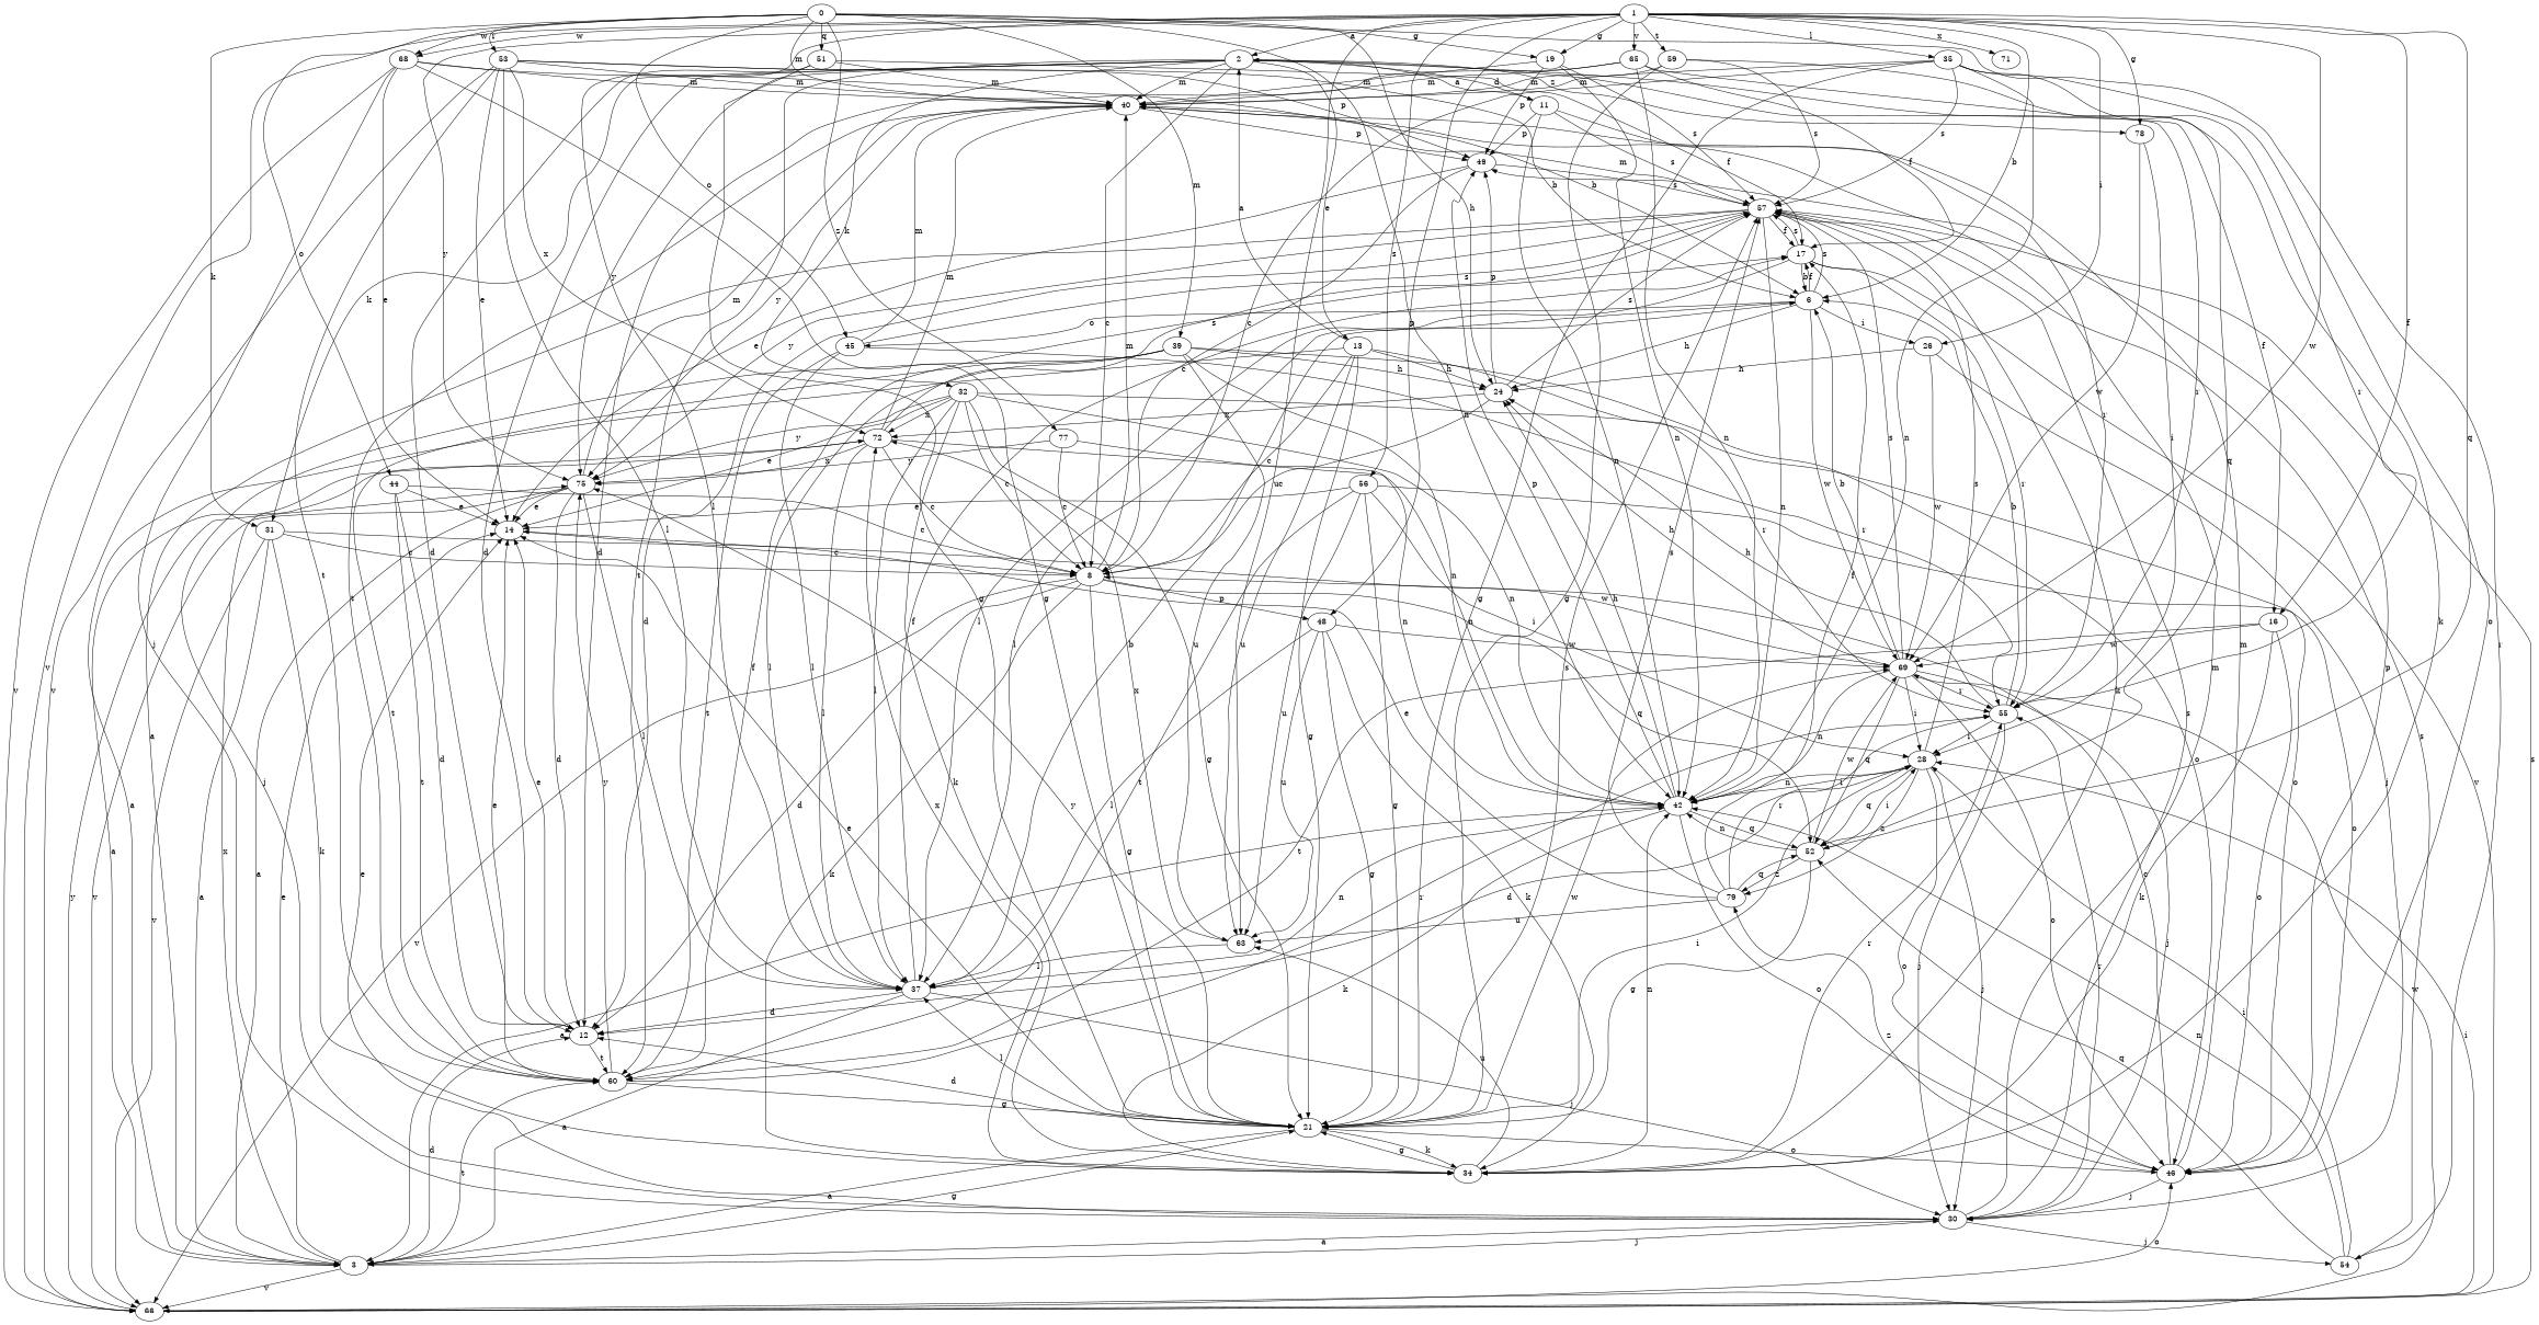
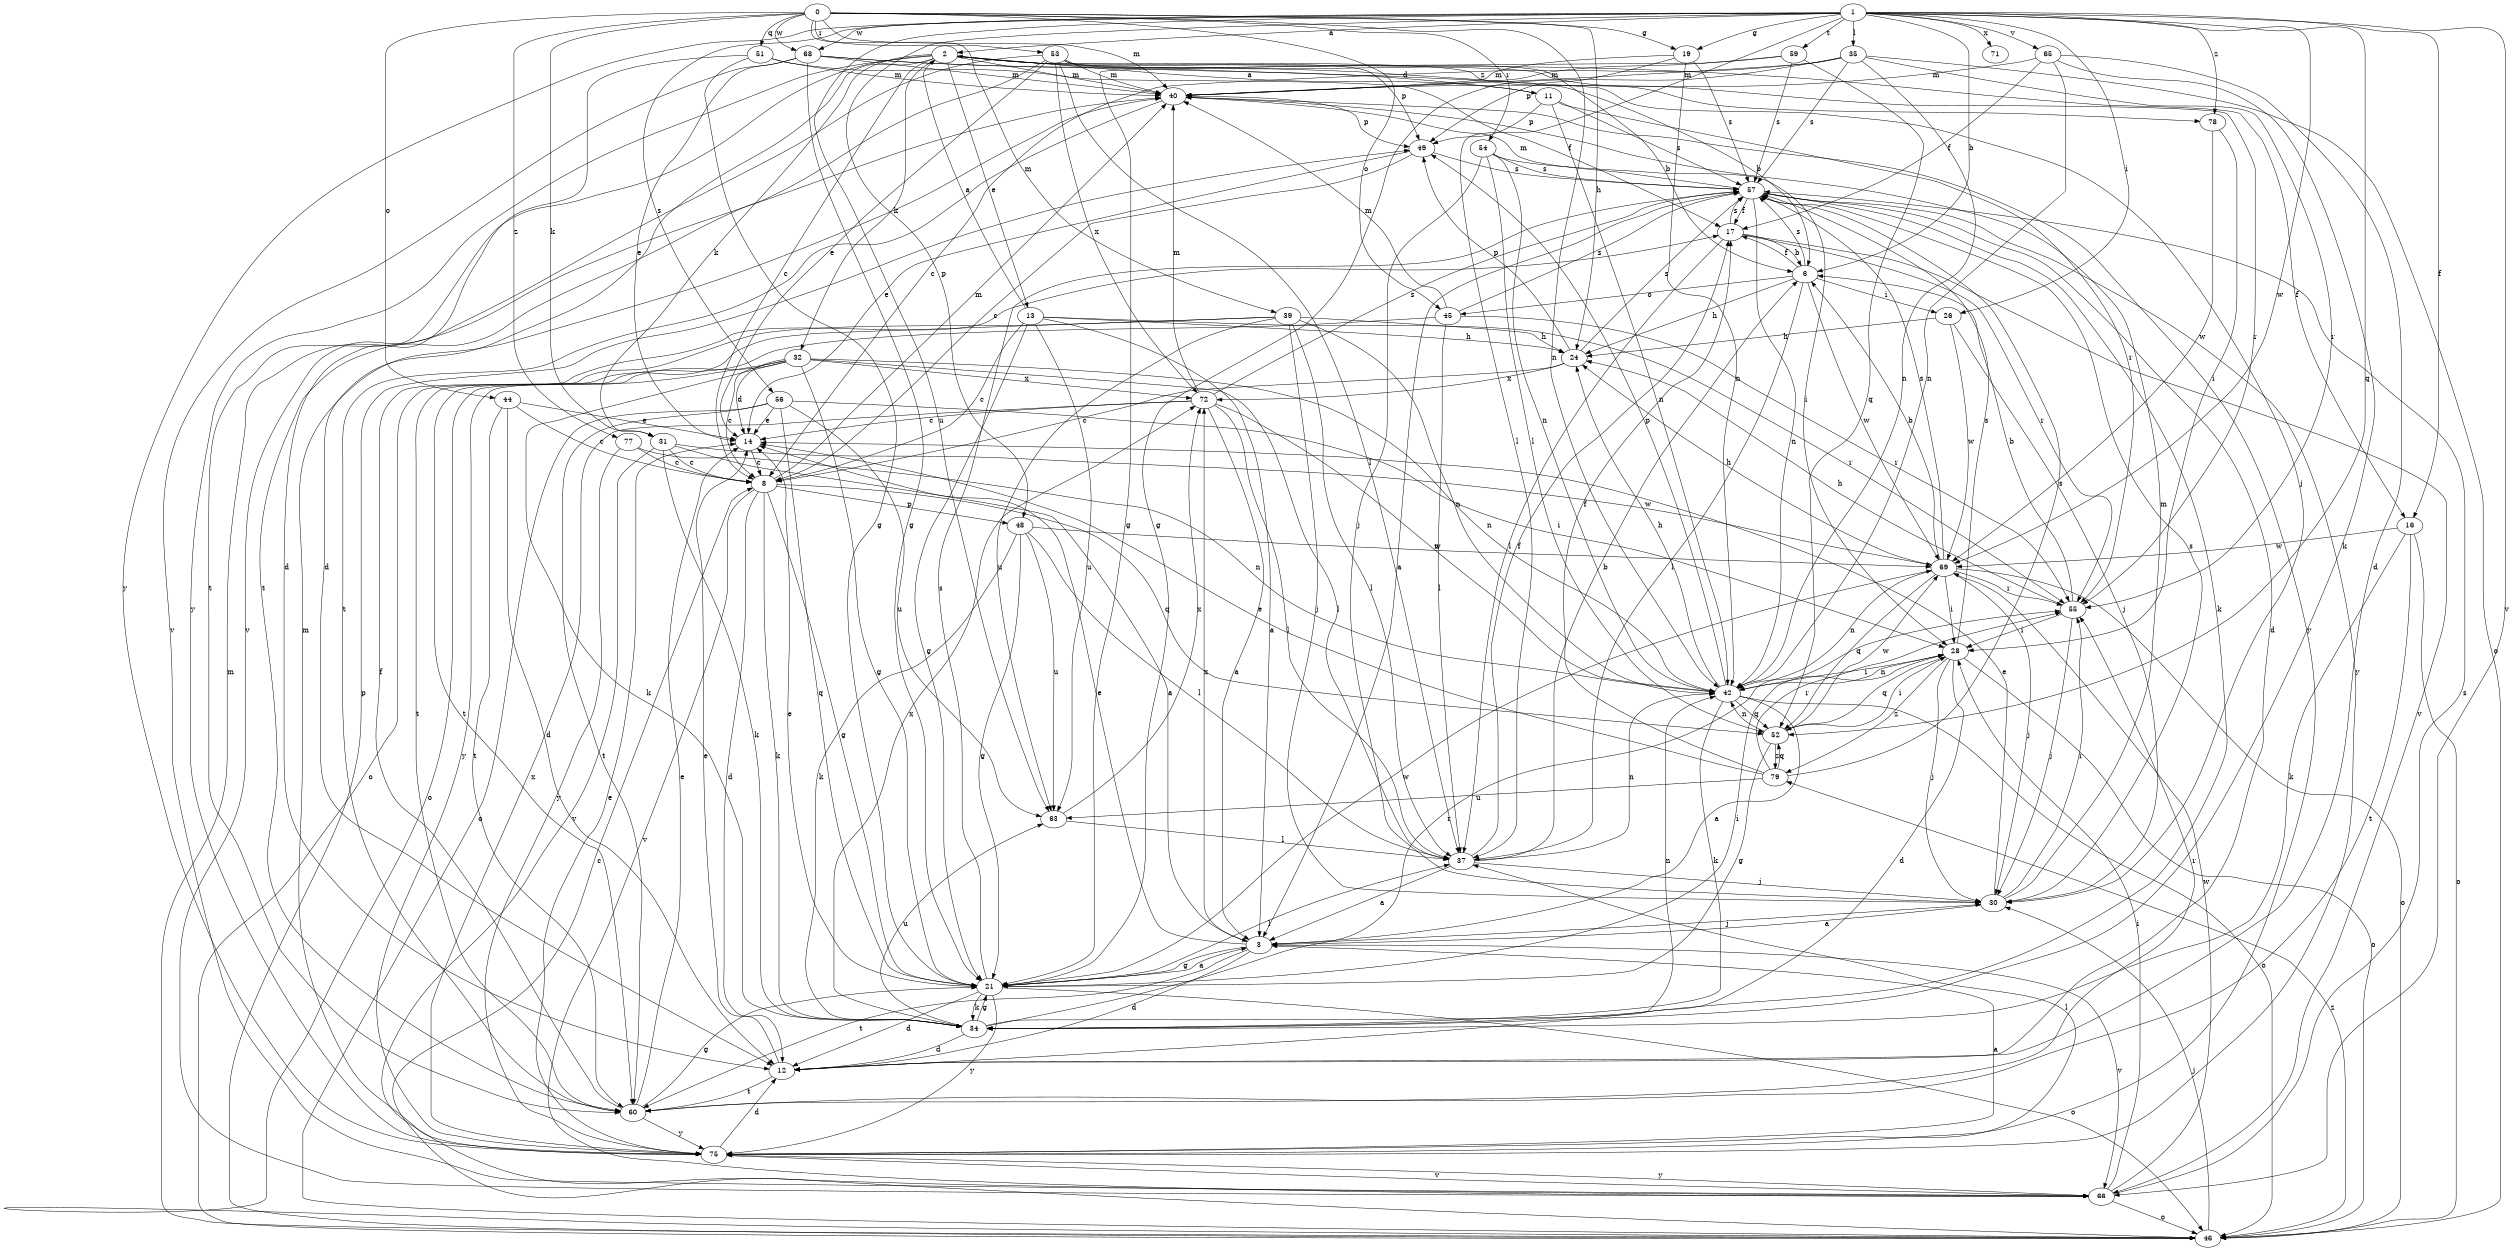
  strict digraph {
    0
    19
    24
    31
    39
    40
    42
    44
    45
    51
    53
    54
    68
    77
    57
    49
    8
    72
    66
    69
    3
    34
    37
    63
    60
    30
    46
    75
    52
    28
    12
    14
    55
    21
    17
    6
    1
    2
    16
    26
    35
    48
    56
    59
    65
    71
    78
    11
    13
    32
    79
    0 -> 19 [label=g]
    0 -> 24 [label=h]
    0 -> 31 [label=k]
    0 -> 39 [label=m]
    0 -> 40 [label=m]
    0 -> 42 [label=n]
    0 -> 44 [label=o]
    0 -> 45 [label=o]
    0 -> 51 [label=q]
    0 -> 53 [label=r]
    0 -> 54 [label=r]
    0 -> 68 [label=w]
    0 -> 77 [label=z]
    19 -> 40 [label=m]
    19 -> 42 [label=n]
    19 -> 57 [label=s]
    19 -> 49 [label=p]
    24 -> 57 [label=s]
    24 -> 49 [label=p]
    24 -> 8 [label=c]
    24 -> 72 [label=x]
    31 -> 8 [label=c]
    31 -> 66 [label=v]
    31 -> 69 [label=w]
    31 -> 3 [label=a]
    31 -> 34 [label=k]
    39 -> 24 [label=h]
    39 -> 42 [label=n]
    39 -> 37 [label=l]
    39 -> 63 [label=u]
    39 -> 60 [label=t]
    39 -> 30 [label=j]
    39 -> 46 [label=o]
    40 -> 49 [label=p]
    40 -> 60 [label=t]
    40 -> 75 [label=y]
    42 -> 24 [label=h]
    42 -> 49 [label=p]
    42 -> 3 [label=a]
    42 -> 34 [label=k]
    42 -> 46 [label=o]
    42 -> 52 [label=q]
    42 -> 28 [label=i]
    44 -> 8 [label=c]
    44 -> 60 [label=t]
    44 -> 12 [label=d]
    44 -> 14 [label=e]
    45 -> 40 [label=m]
    45 -> 57 [label=s]
    45 -> 37 [label=l]
    45 -> 60 [label=t]
    45 -> 55 [label=r]
    51 -> 40 [label=m]
    51 -> 12 [label=d]
    51 -> 21 [label=g]
    51 -> 17 [label=f]
    53 -> 40 [label=m]
    53 -> 49 [label=p]
    53 -> 72 [label=x]
    53 -> 66 [label=v]
    53 -> 37 [label=l]
    53 -> 60 [label=t]
    53 -> 14 [label=e]
    53 -> 6 [label=b]
    54 -> 42 [label=n]
    54 -> 57 [label=s]
-   30 -> 54 [label=j]
-   54 -> 52 [label=q]
+   54 -> 30 [label=j]
+   54 -> 52 [label=l]
    54 -> 28 [label=i]
    68 -> 40 [label=m]
    68 -> 66 [label=v]
    68 -> 30 [label=j]
    68 -> 14 [label=e]
    68 -> 21 [label=g]
    68 -> 6 [label=b]
    77 -> 42 [label=n]
    77 -> 8 [label=c]
    77 -> 75 [label=y]
    57 -> 40 [label=m]
    57 -> 42 [label=n]
    57 -> 3 [label=a]
    57 -> 34 [label=k]
    57 -> 75 [label=y]
    57 -> 12 [label=d]
    57 -> 17 [label=f]
    49 -> 57 [label=s]
    49 -> 8 [label=c]
    49 -> 14 [label=e]
    8 -> 40 [label=m]
    8 -> 66 [label=v]
    8 -> 34 [label=k]
    8 -> 52 [label=q]
    8 -> 12 [label=d]
    8 -> 21 [label=g]
    8 -> 48 [label=p]
    72 -> 40 [label=m]
    72 -> 42 [label=n]
    72 -> 57 [label=s]
-   72 -> 8 [label=c]
+   72 -> 14 [label=c]
    72 -> 3 [label=a]
    72 -> 37 [label=l]
    72 -> 75 [label=x]
    66 -> 57 [label=s]
    66 -> 69 [label=w]
    66 -> 46 [label=o]
    66 -> 75 [label=y]
    66 -> 28 [label=i]
    69 -> 24 [label=h]
    69 -> 42 [label=n]
    69 -> 57 [label=s]
    69 -> 30 [label=j]
    69 -> 46 [label=o]
    69 -> 52 [label=q]
    69 -> 28 [label=i]
    69 -> 55 [label=r]
    69 -> 6 [label=b]
    3 -> 72 [label=x]
    3 -> 66 [label=v]
    3 -> 60 [label=t]
    3 -> 30 [label=j]
    3 -> 12 [label=d]
    3 -> 14 [label=e]
    3 -> 21 [label=g]
    34 -> 42 [label=n]
    34 -> 72 [label=x]
    34 -> 63 [label=u]
-   37 -> 12 [label=d]
+   34 -> 12 [label=d]
    34 -> 55 [label=r]
    34 -> 21 [label=g]
    37 -> 42 [label=n]
    37 -> 3 [label=a]
    37 -> 30 [label=j]
    37 -> 17 [label=f]
    37 -> 6 [label=b]
    63 -> 72 [label=x]
    63 -> 37 [label=l]
    60 -> 75 [label=y]
    60 -> 14 [label=e]
    60 -> 55 [label=r]
    60 -> 21 [label=g]
    60 -> 17 [label=f]
    30 -> 40 [label=m]
    30 -> 57 [label=s]
    30 -> 3 [label=a]
    30 -> 14 [label=e]
    30 -> 55 [label=r]
    46 -> 40 [label=m]
    46 -> 49 [label=p]
    46 -> 8 [label=c]
    46 -> 30 [label=j]
    46 -> 79 [label=z]
    75 -> 40 [label=m]
    75 -> 66 [label=v]
    75 -> 3 [label=a]
    75 -> 37 [label=l]
    75 -> 12 [label=d]
    75 -> 14 [label=e]
    52 -> 42 [label=n]
    52 -> 69 [label=w]
    52 -> 28 [label=i]
    52 -> 21 [label=g]
    52 -> 79 [label=z]
    28 -> 42 [label=n]
    28 -> 57 [label=s]
    28 -> 30 [label=j]
    28 -> 46 [label=o]
    28 -> 52 [label=q]
    28 -> 12 [label=d]
    28 -> 79 [label=z]
    12 -> 60 [label=t]
    12 -> 14 [label=e]
    14 -> 8 [label=c]
    55 -> 24 [label=h]
    55 -> 30 [label=j]
    55 -> 28 [label=i]
    55 -> 6 [label=b]
    21 -> 57 [label=s]
    21 -> 69 [label=w]
    21 -> 3 [label=a]
    21 -> 34 [label=k]
    21 -> 37 [label=l]
    21 -> 46 [label=o]
    21 -> 75 [label=y]
    21 -> 28 [label=i]
    21 -> 12 [label=d]
    21 -> 14 [label=e]
    17 -> 57 [label=s]
    17 -> 66 [label=v]
    17 -> 37 [label=l]
    17 -> 55 [label=r]
    17 -> 6 [label=b]
    6 -> 24 [label=h]
    6 -> 45 [label=o]
    6 -> 57 [label=s]
    6 -> 69 [label=w]
    6 -> 37 [label=l]
    6 -> 17 [label=f]
    6 -> 26 [label=i]
    1 -> 19 [label=g]
    1 -> 68 [label=w]
    1 -> 66 [label=v]
    1 -> 69 [label=w]
    1 -> 37 [label=l]
    1 -> 63 [label=u]
    1 -> 75 [label=y]
    1 -> 52 [label=q]
    1 -> 6 [label=b]
    1 -> 2 [label=a]
    1 -> 16 [label=f]
    1 -> 26 [label=i]
    1 -> 35 [label=l]
    1 -> 48 [label=p]
    1 -> 56 [label=s]
    1 -> 59 [label=t]
    1 -> 65 [label=v]
    1 -> 71 [label=x]
-   1 -> 78 [label=g]
+   1 -> 78 [label=z]
    2 -> 31 [label=k]
    2 -> 40 [label=m]
    2 -> 8 [label=c]
    2 -> 60 [label=t]
    2 -> 75 [label=y]
    2 -> 12 [label=d]
    2 -> 55 [label=r]
    2 -> 16 [label=f]
    2 -> 78 [label=z]
    2 -> 11 [label=d]
    2 -> 13 [label=e]
    2 -> 32 [label=k]
    16 -> 69 [label=w]
    16 -> 34 [label=k]
    16 -> 60 [label=t]
    16 -> 46 [label=o]
    26 -> 24 [label=h]
    26 -> 69 [label=w]
    26 -> 30 [label=j]
    35 -> 40 [label=m]
    35 -> 42 [label=n]
    35 -> 57 [label=s]
    35 -> 8 [label=c]
    35 -> 46 [label=o]
    35 -> 55 [label=r]
    35 -> 21 [label=g]
    48 -> 69 [label=w]
    48 -> 34 [label=k]
    48 -> 37 [label=l]
    48 -> 63 [label=u]
    48 -> 21 [label=g]
    56 -> 63 [label=u]
    56 -> 60 [label=t]
    56 -> 46 [label=o]
    56 -> 28 [label=i]
    56 -> 14 [label=e]
-   56 -> 21 [label=g]
+   56 -> 21 [label=q]
    59 -> 40 [label=m]
    59 -> 57 [label=s]
    59 -> 52 [label=q]
    59 -> 21 [label=g]
    65 -> 40 [label=m]
    65 -> 42 [label=n]
    65 -> 34 [label=k]
    65 -> 12 [label=d]
    65 -> 17 [label=f]
    78 -> 69 [label=w]
    78 -> 28 [label=i]
    11 -> 42 [label=n]
    11 -> 57 [label=s]
    11 -> 49 [label=p]
    11 -> 55 [label=r]
    11 -> 2 [label=a]
    13 -> 24 [label=h]
    13 -> 8 [label=c]
    13 -> 3 [label=a]
    13 -> 63 [label=u]
    13 -> 55 [label=r]
    13 -> 21 [label=g]
    13 -> 2 [label=a]
    32 -> 42 [label=n]
    32 -> 8 [label=c]
    32 -> 72 [label=x]
    32 -> 34 [label=k]
    32 -> 37 [label=l]
    32 -> 46 [label=o]
    32 -> 75 [label=y]
-   32 -> 14 [label=e]
+   32 -> 14 [label=d]
    32 -> 21 [label=g]
    79 -> 57 [label=s]
    79 -> 63 [label=u]
    79 -> 52 [label=q]
    79 -> 14 [label=e]
    79 -> 55 [label=r]
    79 -> 17 [label=f]
  }
